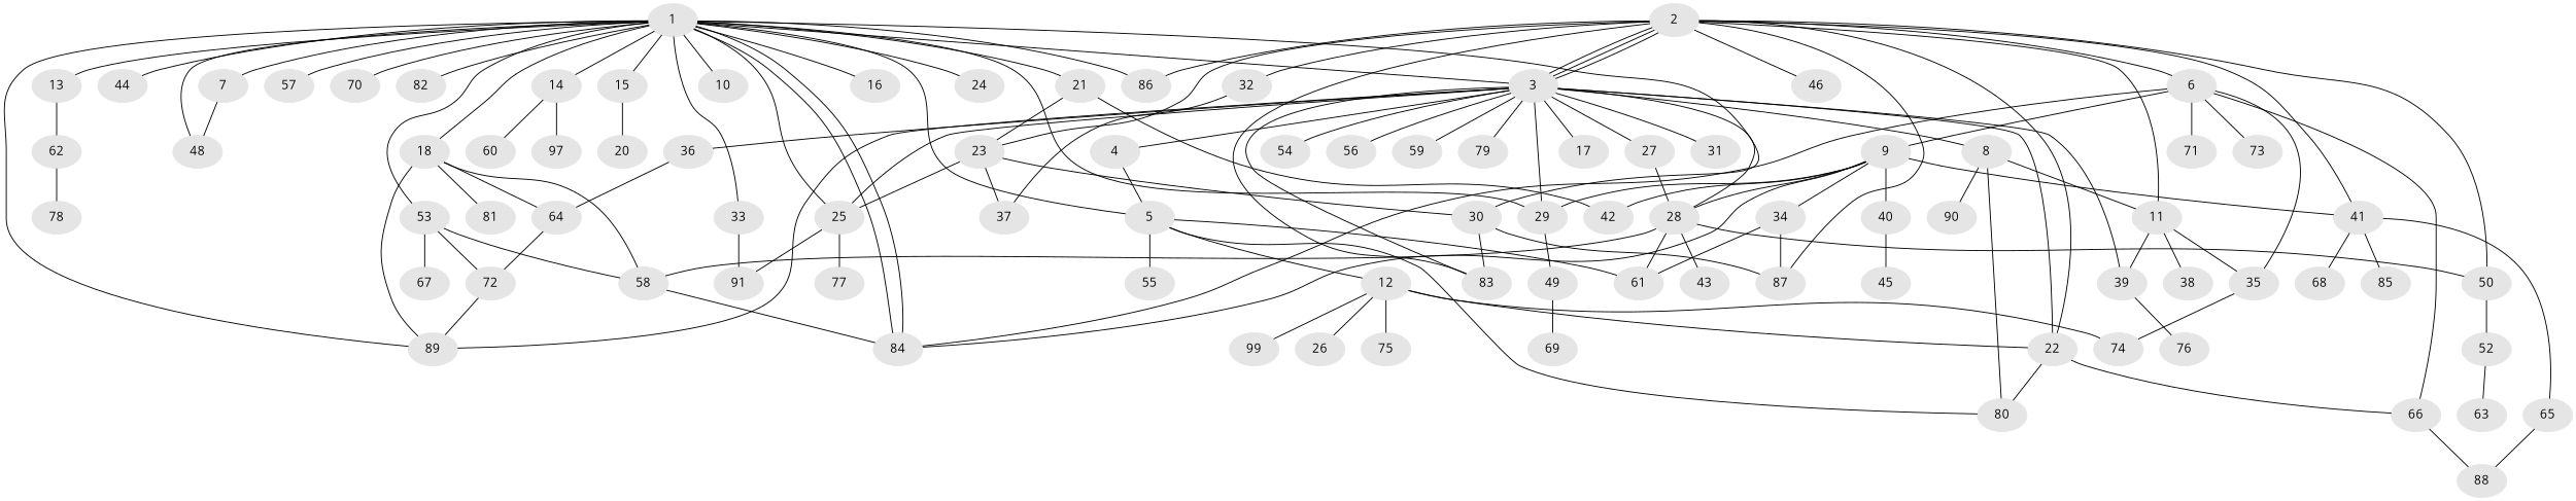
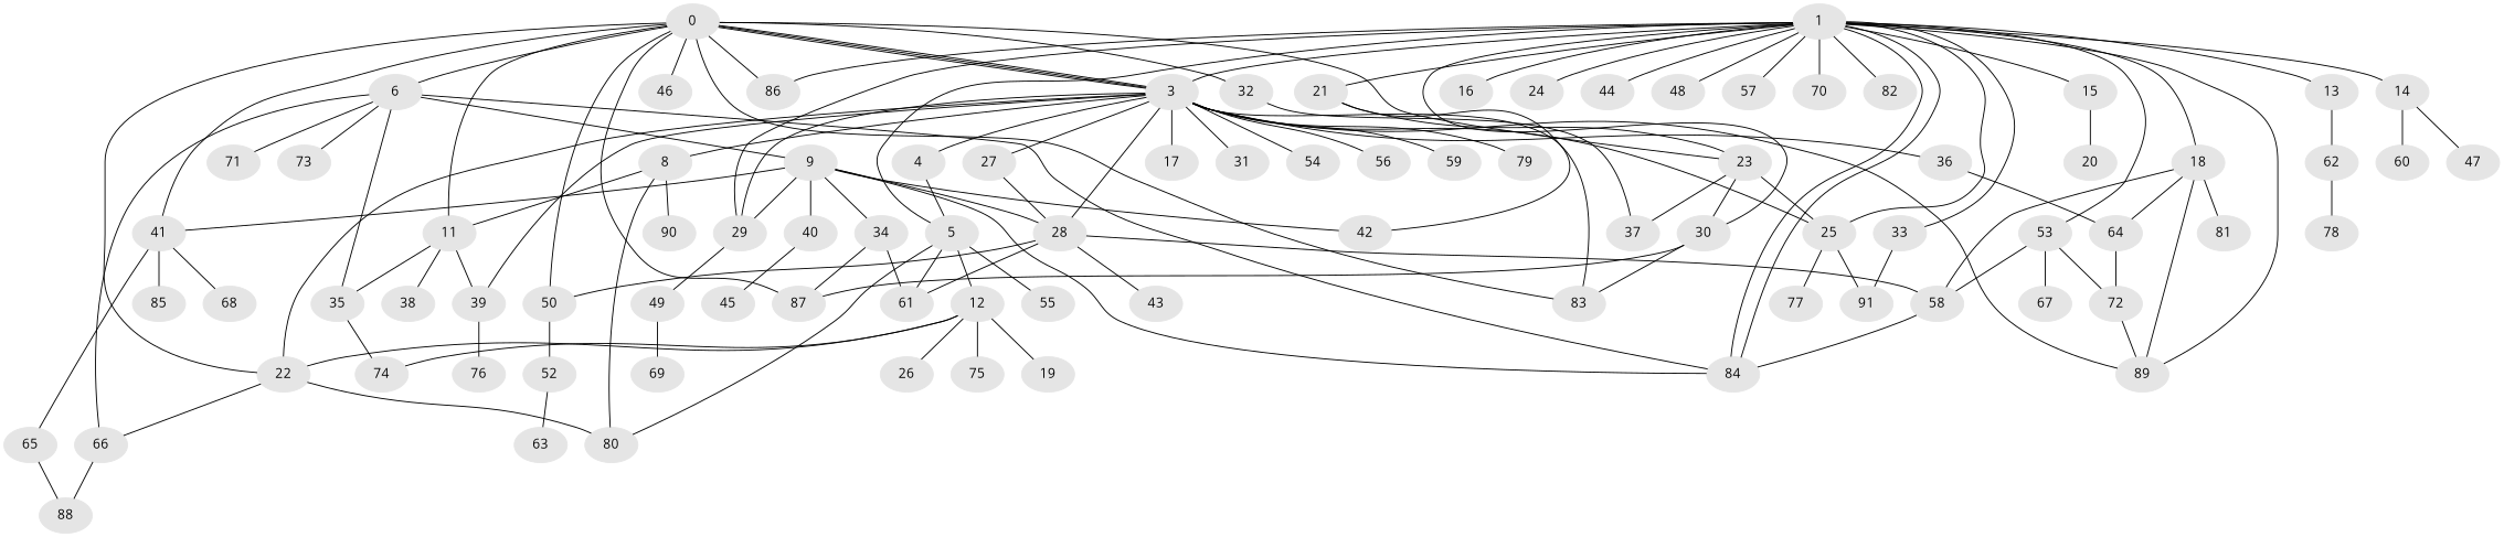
  graph {
    fontname="Open Sans"
    node [color=gray90 fontname="Open Sans" style=filled]
    edge [fontname="Open Sans"]
    1
    3
    5
-   7
-   10
    13
    14
    15
    16
    18
    21
    24
    25
    29
    33
    44
    48
    53
    57
    70
    82
    84
    86
    89
    30
-   2
+   2 [label=0]
    6
    11
    22
    23
    32
    41
    46
    50
    83
    87
    4
    8
    17
    27
    28
    31
    36
    39
    54
    56
    59
    79
    12
    55
    61
    80
    62
-   47 [label=97]
+   47
    60
    20
    58
    64
    81
    42
    n61 [label=91]
    77
    49
    72
    67
    9
    35
    66
    71
    73
    38
    37
    65
    68
    85
    52
    90
    43
    76
-   19 [label=99]
+   19
    26
    74
    75
    34
    40
    88
    45
    78
    69
    63
    1 -- 3
    1 -- 5
-   1 -- 7
-   1 -- 10
    1 -- 13
    1 -- 14
    1 -- 15
    1 -- 16
    1 -- 18
    1 -- 21
    1 -- 24
    1 -- 25
    1 -- 29
    1 -- 33
    1 -- 44
    1 -- 48
    1 -- 53
    1 -- 57
    1 -- 70
    1 -- 82
    1 -- 84
    1 -- 84
    1 -- 86
    1 -- 89
    1 -- 30
    3 -- 25
    3 -- 29
    3 -- 89
    3 -- 22
    3 -- 83
    3 -- 4
    3 -- 8
    3 -- 17
    3 -- 27
    3 -- 28
    3 -- 31
    3 -- 36
    3 -- 39
    3 -- 54
    3 -- 56
    3 -- 59
    3 -- 79
    5 -- 12
    5 -- 55
    5 -- 61
    5 -- 80
-   7 -- 48
    13 -- 62
    14 -- 47
    14 -- 60
    15 -- 20
    18 -- 89
    18 -- 58
    18 -- 64
    18 -- 81
    21 -- 23
    21 -- 42
    25 -- n61
    25 -- 77
    29 -- 49
    33 -- n61
    53 -- 58
    53 -- 72
    53 -- 67
    30 -- 83
    30 -- 87
    2 -- 3
    2 -- 3
    2 -- 3
    2 -- 86
    2 -- 6
    2 -- 11
    2 -- 22
    2 -- 23
    2 -- 32
    2 -- 41
    2 -- 46
    2 -- 50
    2 -- 83
    2 -- 87
    6 -- 84
    6 -- 9
    6 -- 35
    6 -- 66
    6 -- 71
    6 -- 73
    11 -- 39
    11 -- 35
    11 -- 38
    22 -- 80
    22 -- 66
    23 -- 25
    23 -- 30
    23 -- 37
    32 -- 37
    41 -- 65
    41 -- 68
    41 -- 85
    50 -- 52
    4 -- 5
    8 -- 11
    8 -- 80
    8 -- 90
    27 -- 28
    28 -- 50
    28 -- 61
    28 -- 58
    28 -- 43
    36 -- 64
    39 -- 76
    12 -- 22
    12 -- 19
    12 -- 26
    12 -- 74
    12 -- 75
    62 -- 78
    58 -- 84
    64 -- 72
    49 -- 69
    72 -- 89
    9 -- 29
    9 -- 84
    9 -- 41
    9 -- 28
    9 -- 42
    9 -- 34
    9 -- 40
    35 -- 74
    66 -- 88
    65 -- 88
    52 -- 63
    34 -- 87
    34 -- 61
    40 -- 45
  }
